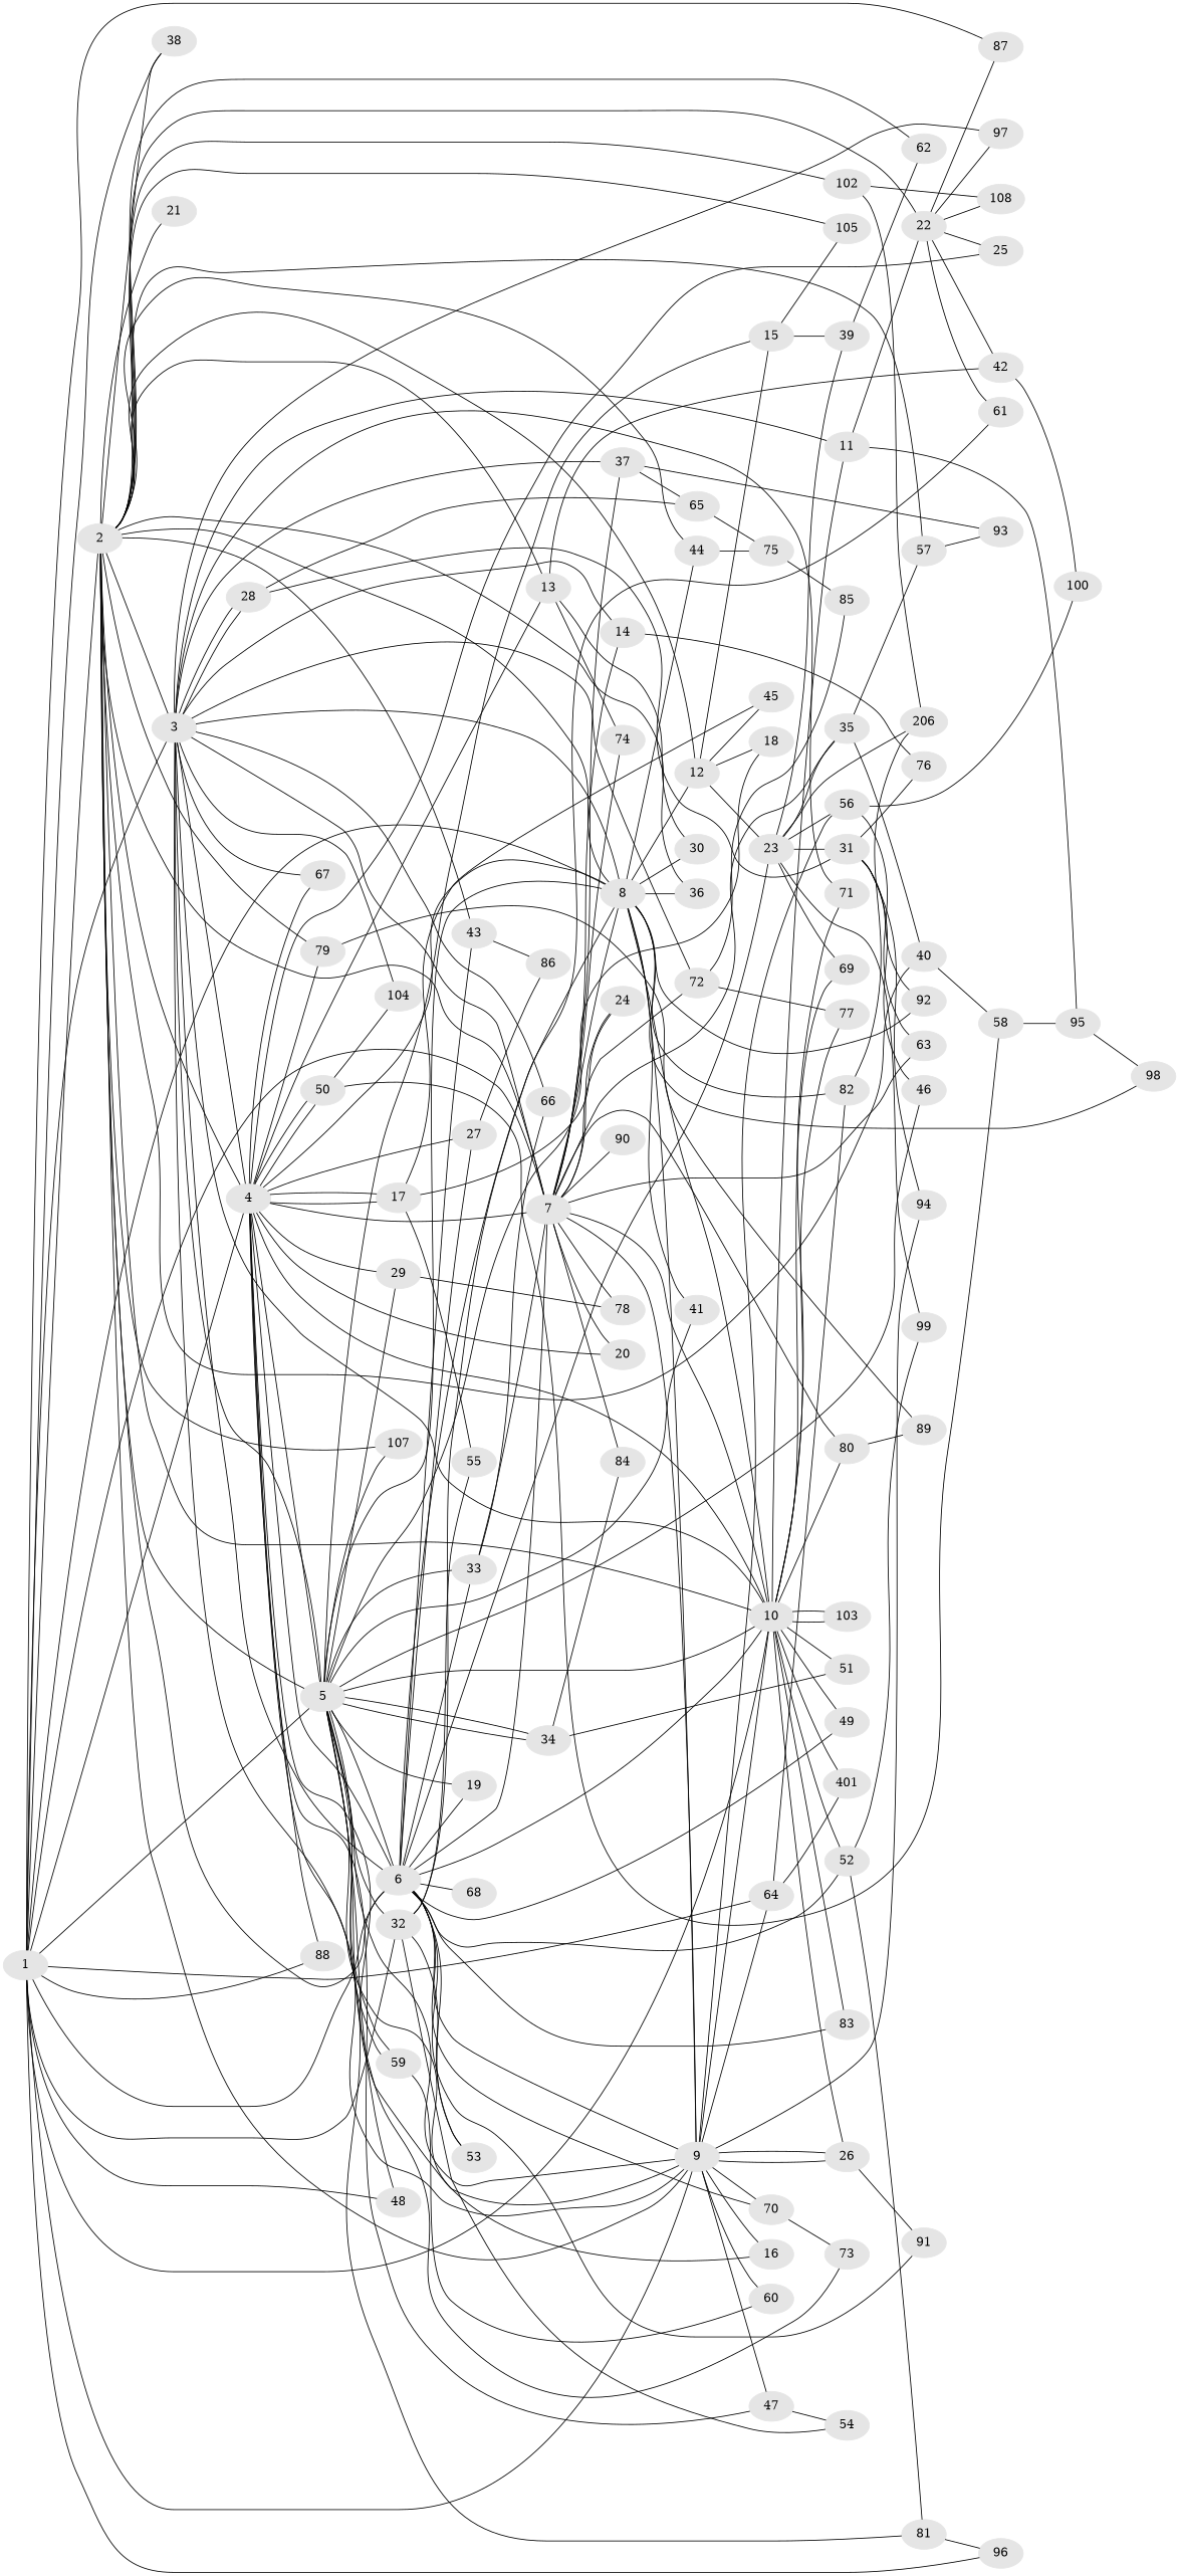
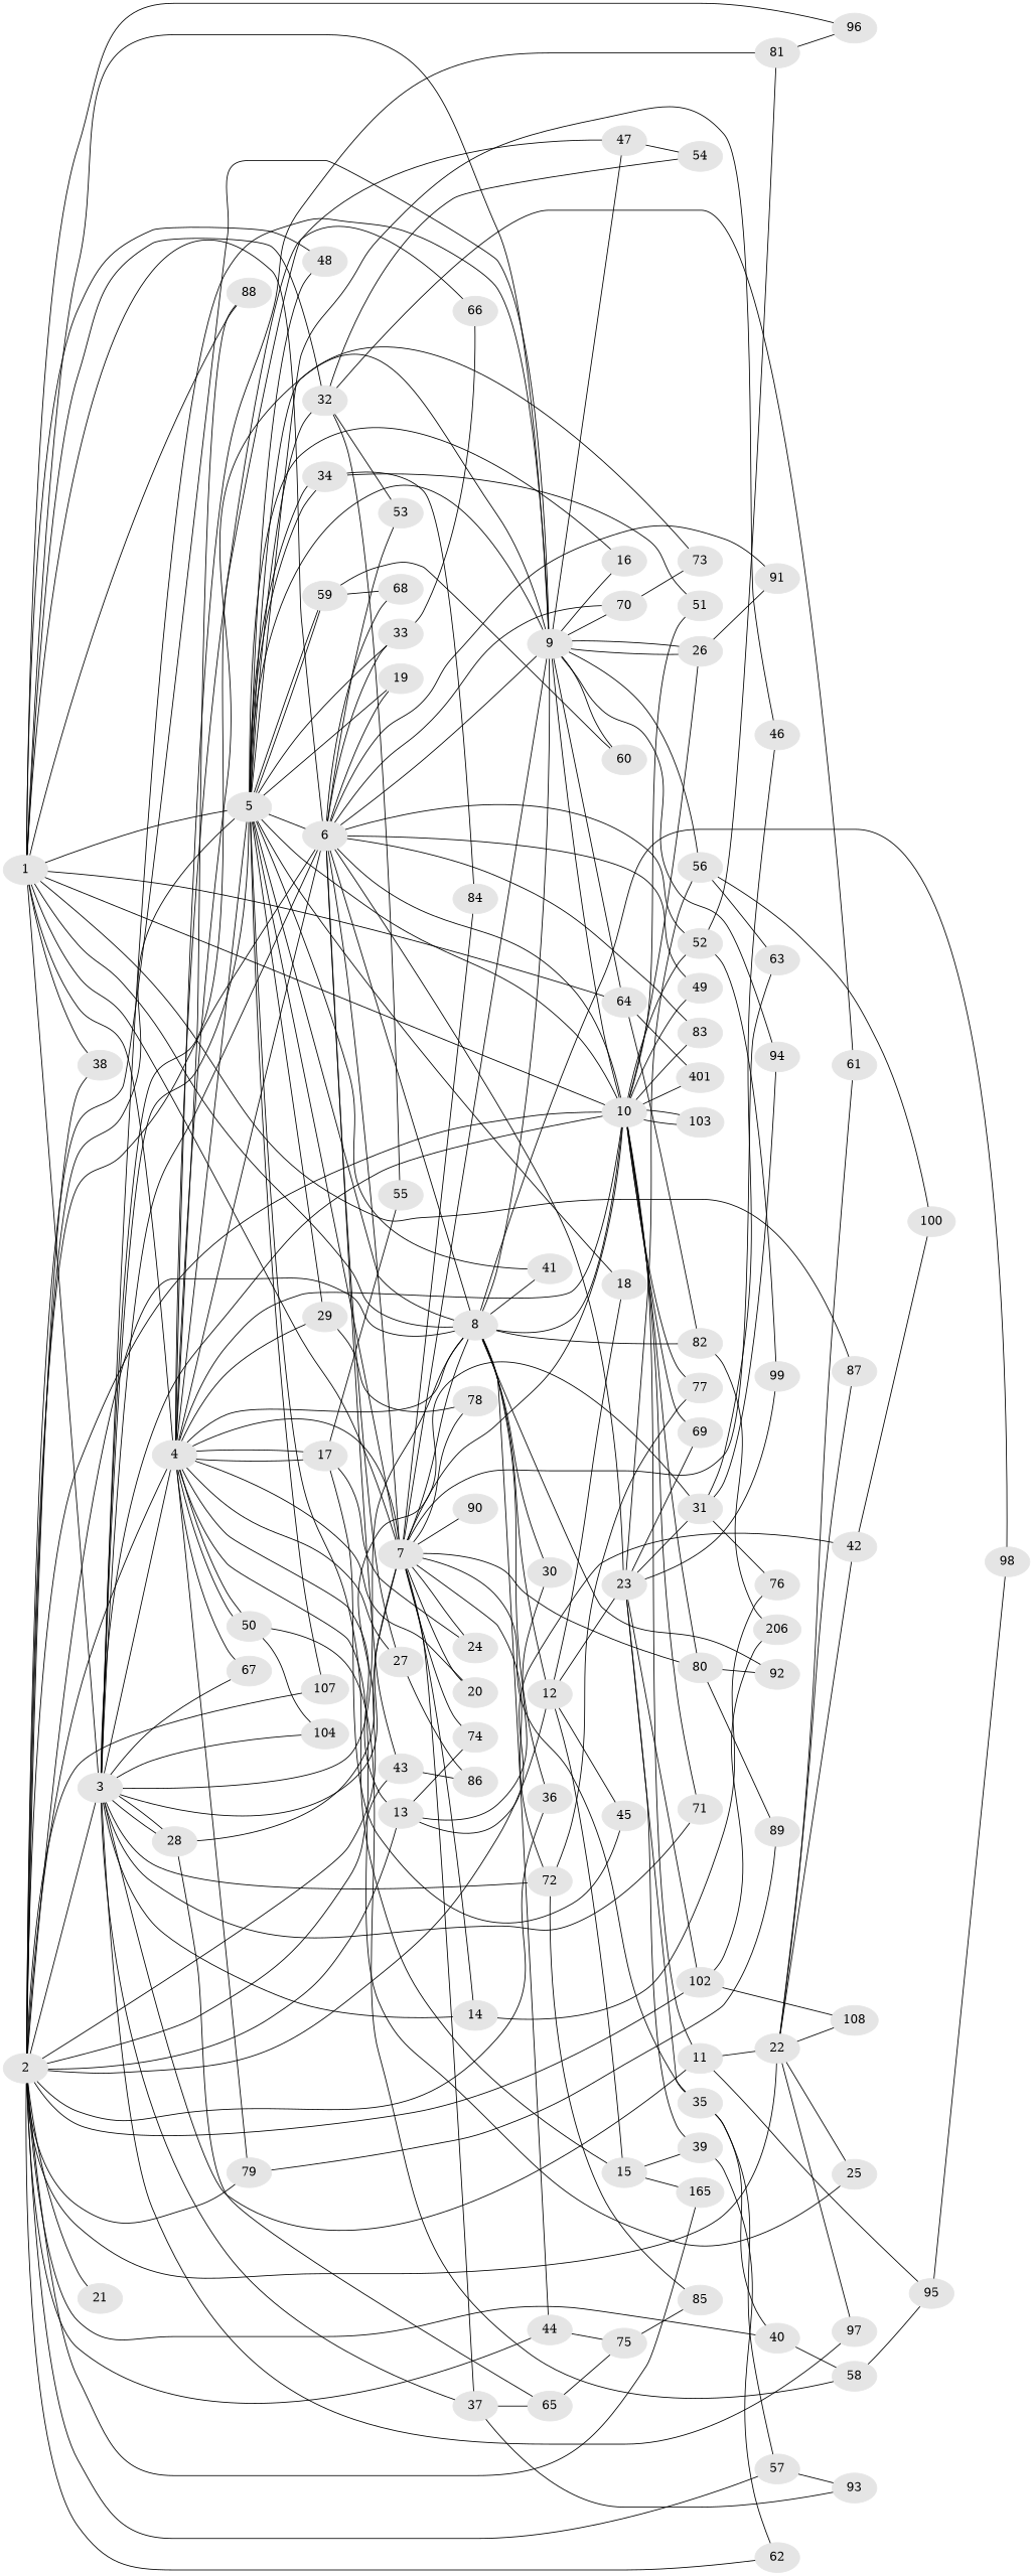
  graph {
    fontname="DejaVu Serif"
    rankdir=LR
    node [color=gray90 fontname="DejaVu Serif" style=filled]
    edge [fontname="DejaVu Serif"]
    1
    2
    3
    4
    5
    6
    7
    8
    9
    10
    32
    38
    48
    64
    87
    88
    96
    12
    13
    21
    22
    36
    40
    43
    44
    57
    62
    79
    102
-   105
+   105 [label=165]
    107
    11
    14
    28
    37
    66
    67
    71
    72
    97
    104
    17
    20
    25
    27
    29
    47
    50
    81
    15
    16
    18
    19
    33
    34
    41
    46
    59
    73
    23
    49
    52
    53
    68
    70
    83
    91
    90
    24
    35
    63
    74
    78
    80
    84
    30
    82
    92
    98
    26
    56
    60
    94
    51
    69
    77
    n87 [label=401]
    103
    61
    55
    54
    45
    42
    108
    58
    86
    75
    93
    89
    n100 [label=206]
    95
    76
    31
    65
    85
    39
    99
    100
-   1 -- 2
    1 -- 3
    1 -- 4
    1 -- 5
    1 -- 6
    1 -- 7
    1 -- 8
    1 -- 9
    1 -- 10
    1 -- 32
    1 -- 38
    1 -- 48
    1 -- 64
    1 -- 87
    1 -- 88
    1 -- 96
    2 -- 3
    2 -- 4
    2 -- 5
    2 -- 6
    2 -- 7
    2 -- 8
    2 -- 9
    2 -- 10
    2 -- 38
    2 -- 12
    2 -- 13
    2 -- 21
    2 -- 22
    2 -- 36
    2 -- 40
    2 -- 43
    2 -- 44
    2 -- 57
    2 -- 62
    2 -- 79
    2 -- 102
    2 -- 105
    2 -- 107
    3 -- 4
    3 -- 5
    3 -- 6
    3 -- 7
    3 -- 8
    3 -- 9
    3 -- 10
    3 -- 11
    3 -- 14
    3 -- 28
    3 -- 28
    3 -- 37
    3 -- 66
    3 -- 67
    3 -- 71
    3 -- 72
    3 -- 97
    3 -- 104
    4 -- 5
    4 -- 6
    4 -- 7
    4 -- 8
    4 -- 9
    4 -- 10
    4 -- 88
    4 -- 13
    4 -- 79
    4 -- 67
    4 -- 17
    4 -- 17
    4 -- 20
    4 -- 25
    4 -- 27
    4 -- 29
    4 -- 47
    4 -- 50
    4 -- 50
    4 -- 81
    5 -- 6
-   33 -- 7
+   5 -- 7
    5 -- 8
    5 -- 9
    5 -- 10
    5 -- 32
    5 -- 48
    5 -- 107
    5 -- 29
    5 -- 15
    5 -- 16
    5 -- 18
    5 -- 19
    5 -- 33
    5 -- 34
    5 -- 34
    5 -- 41
    5 -- 46
    5 -- 59
    5 -- 59
    5 -- 73
    6 -- 7
    6 -- 8
    6 -- 9
    6 -- 10
    6 -- 43
    6 -- 27
    6 -- 19
    6 -- 33
    6 -- 23
    6 -- 49
    6 -- 52
    6 -- 53
    6 -- 68
    6 -- 70
    6 -- 83
    6 -- 91
    7 -- 8
    7 -- 9
    7 -- 10
    7 -- 14
    7 -- 37
    7 -- 72
    7 -- 20
    7 -- 90
    7 -- 24
    7 -- 35
    7 -- 63
    7 -- 74
    7 -- 78
    7 -- 80
    7 -- 84
    8 -- 9
    8 -- 10
    8 -- 12
    8 -- 36
    8 -- 44
    8 -- 41
    8 -- 30
    8 -- 82
    8 -- 92
    8 -- 98
    9 -- 10
    9 -- 64
    9 -- 47
    9 -- 16
    9 -- 70
    9 -- 26
    9 -- 26
    9 -- 56
    9 -- 60
    9 -- 94
    10 -- 11
    10 -- 71
    10 -- 49
    10 -- 52
    10 -- 83
    10 -- 80
    10 -- 26
    10 -- 51
    10 -- 69
    10 -- 77
    10 -- n87
    10 -- 103
    10 -- 103
    32 -- 53
    32 -- 61
    32 -- 55
    32 -- 54
    64 -- 82
    64 -- n87
    12 -- 15
    12 -- 18
    12 -- 23
    12 -- 45
    13 -- 74
    13 -- 30
    13 -- 42
    22 -- 87
    22 -- 97
    22 -- 25
    22 -- 61
    22 -- 42
    22 -- 108
    40 -- 58
    43 -- 86
    44 -- 75
    57 -- 93
    79 -- 89
    102 -- 108
    102 -- n100
    11 -- 22
    11 -- 95
    14 -- 76
    28 -- 31
    28 -- 65
    37 -- 93
    37 -- 65
    72 -- 77
    72 -- 85
    17 -- 24
    17 -- 55
    17 -- 45
    27 -- 86
    29 -- 78
    47 -- 54
    50 -- 104
    50 -- 58
    81 -- 96
    15 -- 105
    15 -- 39
    33 -- 66
    34 -- 84
    34 -- 51
+   59 -- 68
    59 -- 60
-   23 -- n100
+   23 -- 102
    23 -- 35
    23 -- 56
    23 -- 69
    23 -- 31
    23 -- 39
    23 -- 99
    52 -- 81
    52 -- 99
    70 -- 73
    35 -- 40
    35 -- 57
    80 -- 89
    82 -- n100
    26 -- 91
    56 -- 63
    56 -- 100
    42 -- 100
    58 -- 95
    75 -- 85
    95 -- 98
    31 -- 46
-   31 -- 92
+   80 -- 92
    31 -- 94
    31 -- 76
    65 -- 75
    39 -- 62
  }
